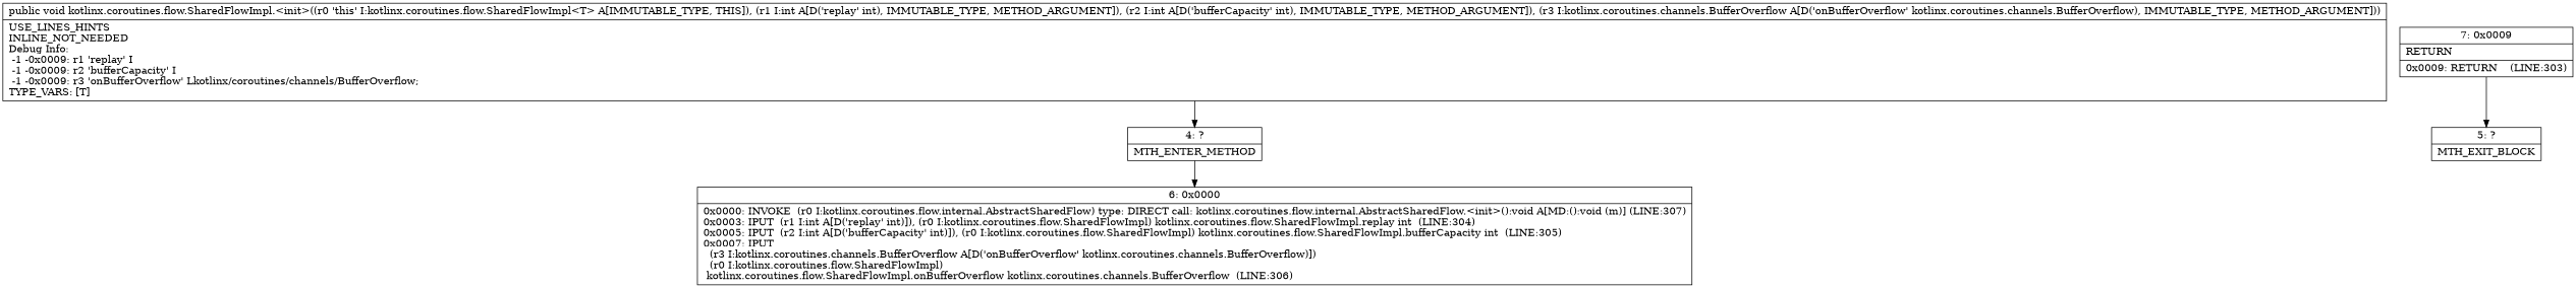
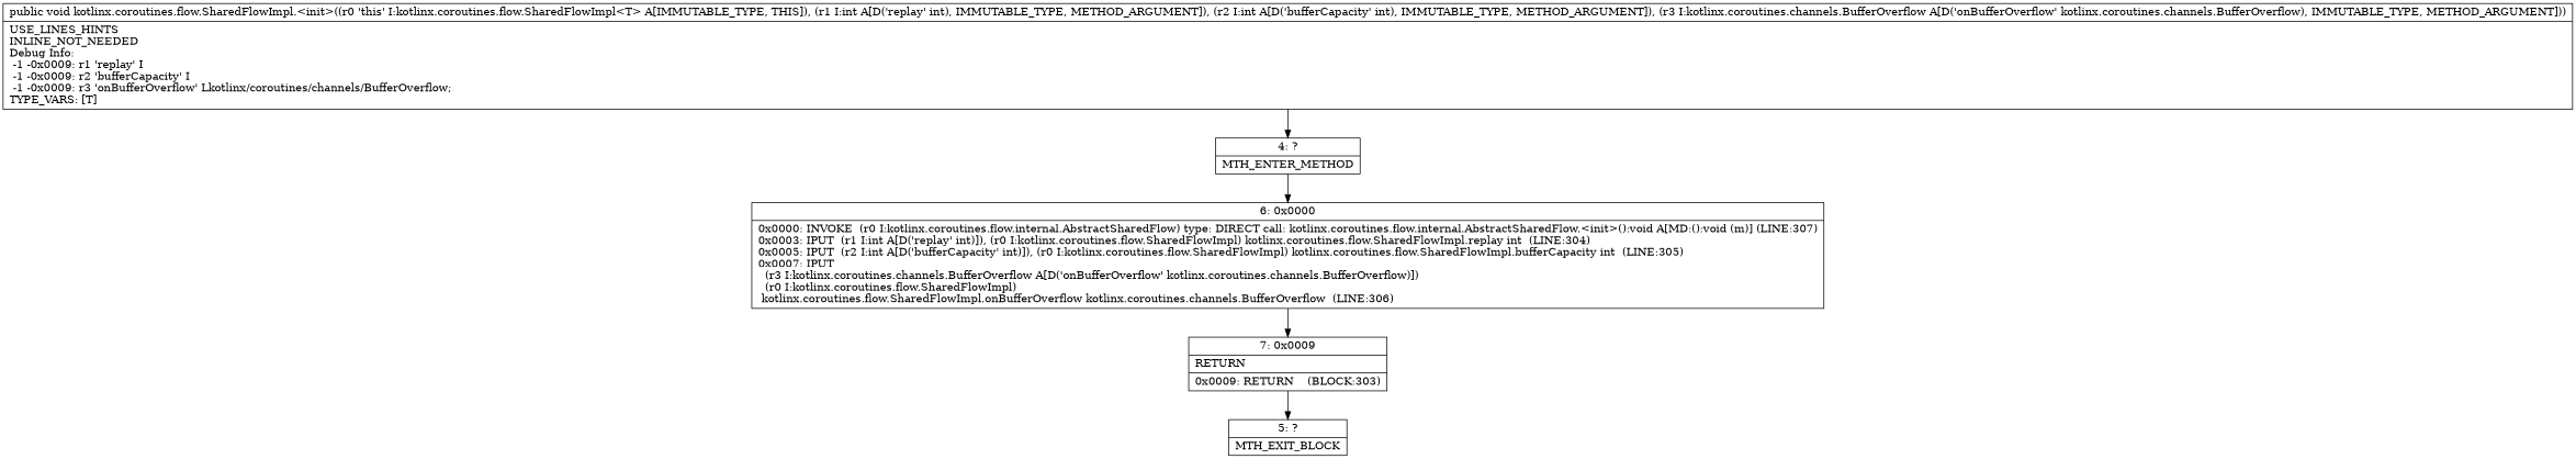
  digraph {
    node [shape=record]
    n1 [label="{4\:\ ?|MTH_ENTER_METHOD\l}"]
    n2 [label="{6\:\ 0x0000|0x0000: INVOKE  (r0 I:kotlinx.coroutines.flow.internal.AbstractSharedFlow) type: DIRECT call: kotlinx.coroutines.flow.internal.AbstractSharedFlow.\<init\>():void A[MD:():void (m)] (LINE:307)\l0x0003: IPUT  (r1 I:int A[D('replay' int)]), (r0 I:kotlinx.coroutines.flow.SharedFlowImpl) kotlinx.coroutines.flow.SharedFlowImpl.replay int  (LINE:304)\l0x0005: IPUT  (r2 I:int A[D('bufferCapacity' int)]), (r0 I:kotlinx.coroutines.flow.SharedFlowImpl) kotlinx.coroutines.flow.SharedFlowImpl.bufferCapacity int  (LINE:305)\l0x0007: IPUT  \l  (r3 I:kotlinx.coroutines.channels.BufferOverflow A[D('onBufferOverflow' kotlinx.coroutines.channels.BufferOverflow)])\l  (r0 I:kotlinx.coroutines.flow.SharedFlowImpl)\l kotlinx.coroutines.flow.SharedFlowImpl.onBufferOverflow kotlinx.coroutines.channels.BufferOverflow  (LINE:306)\l}"]
-   n3 [label="{7\:\ 0x0009|RETURN\l|0x0009: RETURN    (LINE:303)\l}"]
+   n3 [label="{7\:\ 0x0009|RETURN\l|0x0009: RETURN    (BLOCK:303)\l}"]
    n4 [label="{5\:\ ?|MTH_EXIT_BLOCK\l}"]
    n5 [label="{public void kotlinx.coroutines.flow.SharedFlowImpl.\<init\>((r0 'this' I:kotlinx.coroutines.flow.SharedFlowImpl\<T\> A[IMMUTABLE_TYPE, THIS]), (r1 I:int A[D('replay' int), IMMUTABLE_TYPE, METHOD_ARGUMENT]), (r2 I:int A[D('bufferCapacity' int), IMMUTABLE_TYPE, METHOD_ARGUMENT]), (r3 I:kotlinx.coroutines.channels.BufferOverflow A[D('onBufferOverflow' kotlinx.coroutines.channels.BufferOverflow), IMMUTABLE_TYPE, METHOD_ARGUMENT]))  | USE_LINES_HINTS\lINLINE_NOT_NEEDED\lDebug Info:\l  \-1 \-0x0009: r1 'replay' I\l  \-1 \-0x0009: r2 'bufferCapacity' I\l  \-1 \-0x0009: r3 'onBufferOverflow' Lkotlinx\/coroutines\/channels\/BufferOverflow;\lTYPE_VARS: [T]\l}"]
    n1 -> n2
+   n2 -> n3
    n3 -> n4
    n5 -> n1
  }
